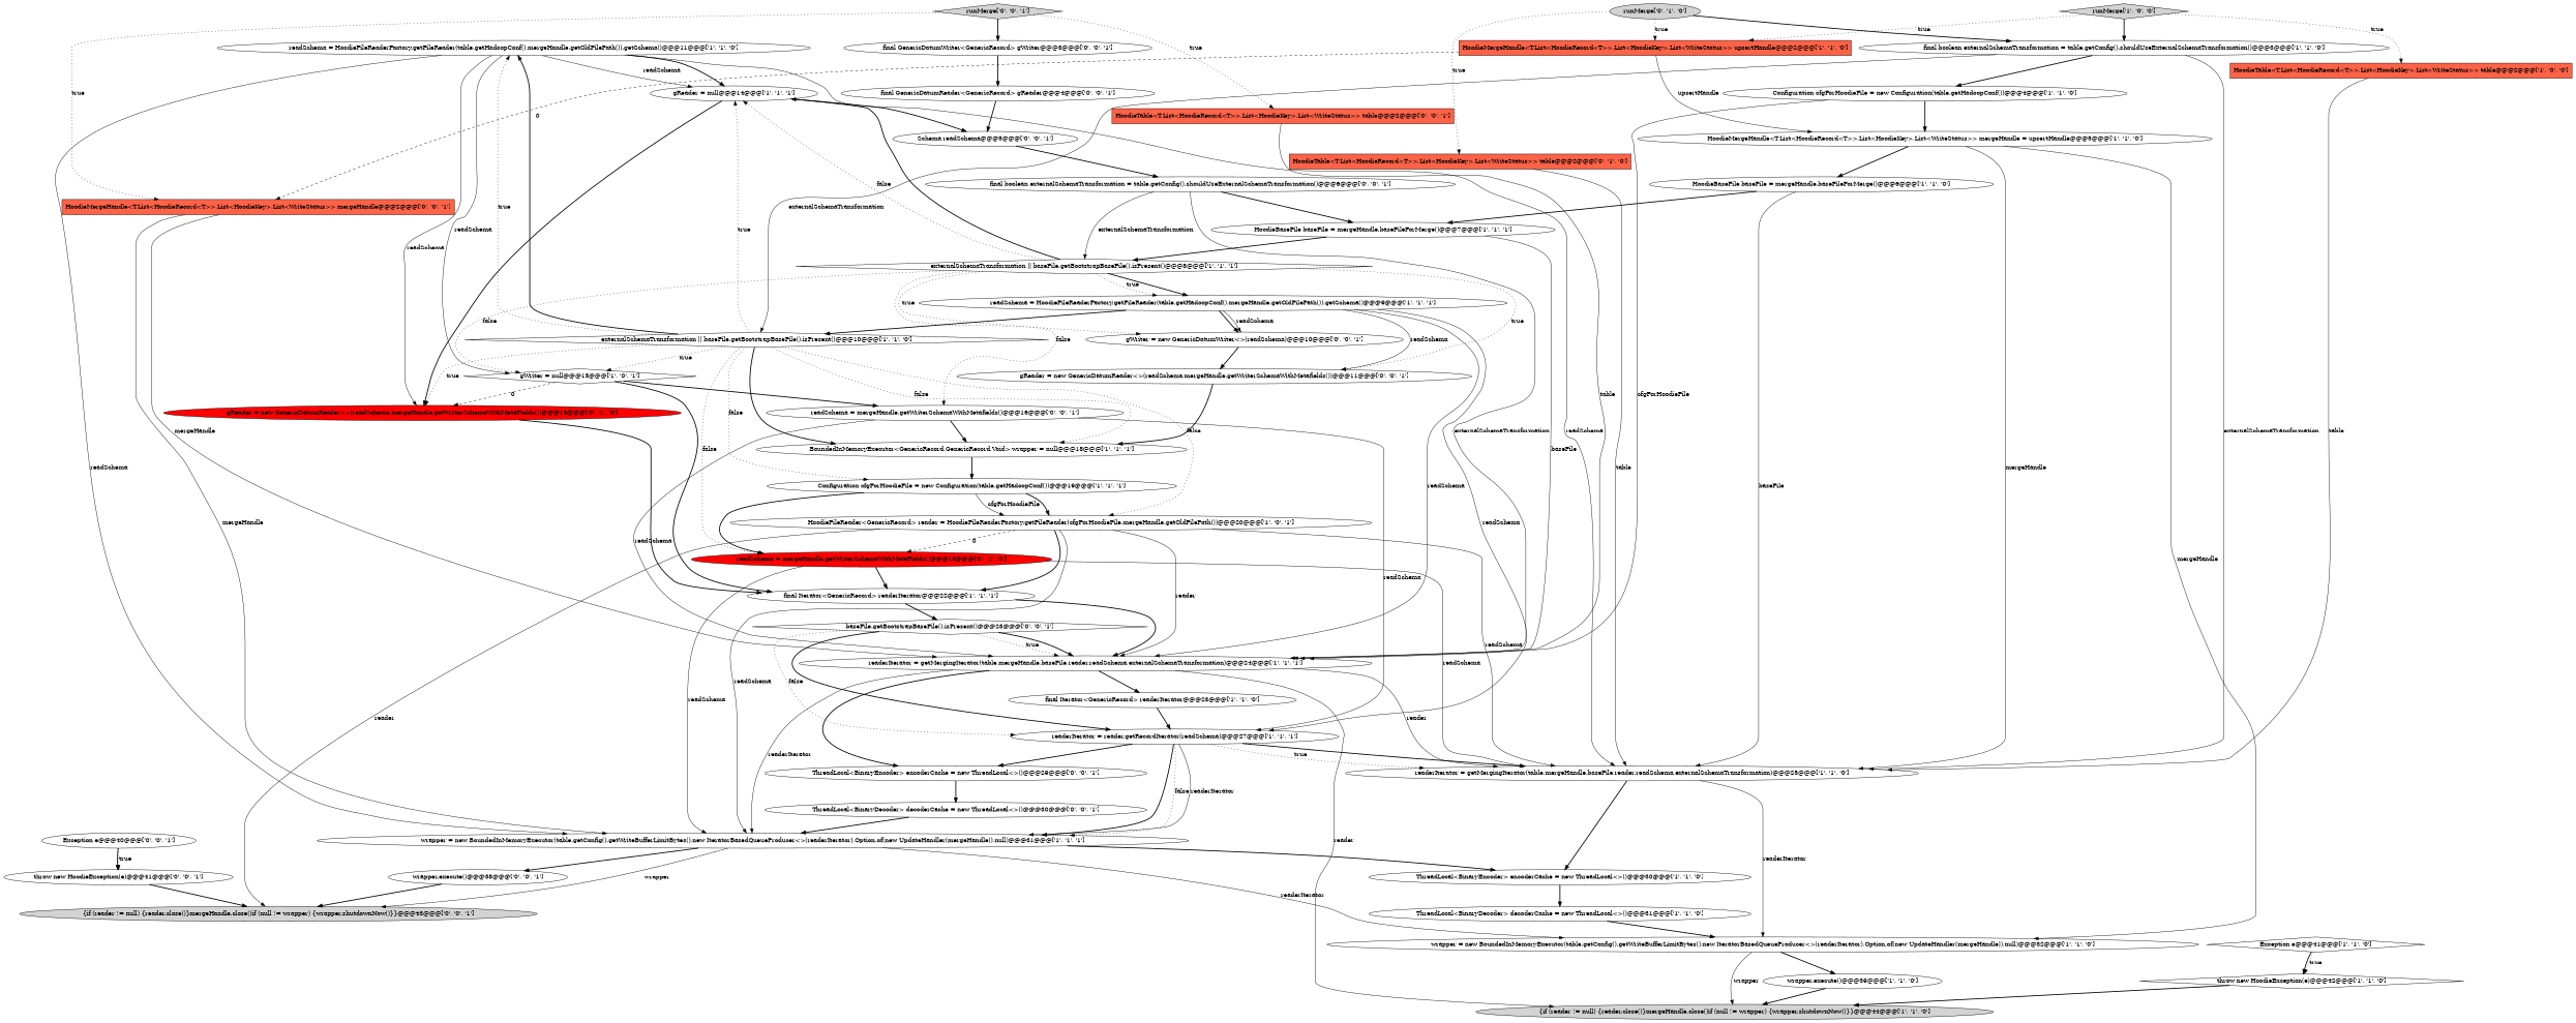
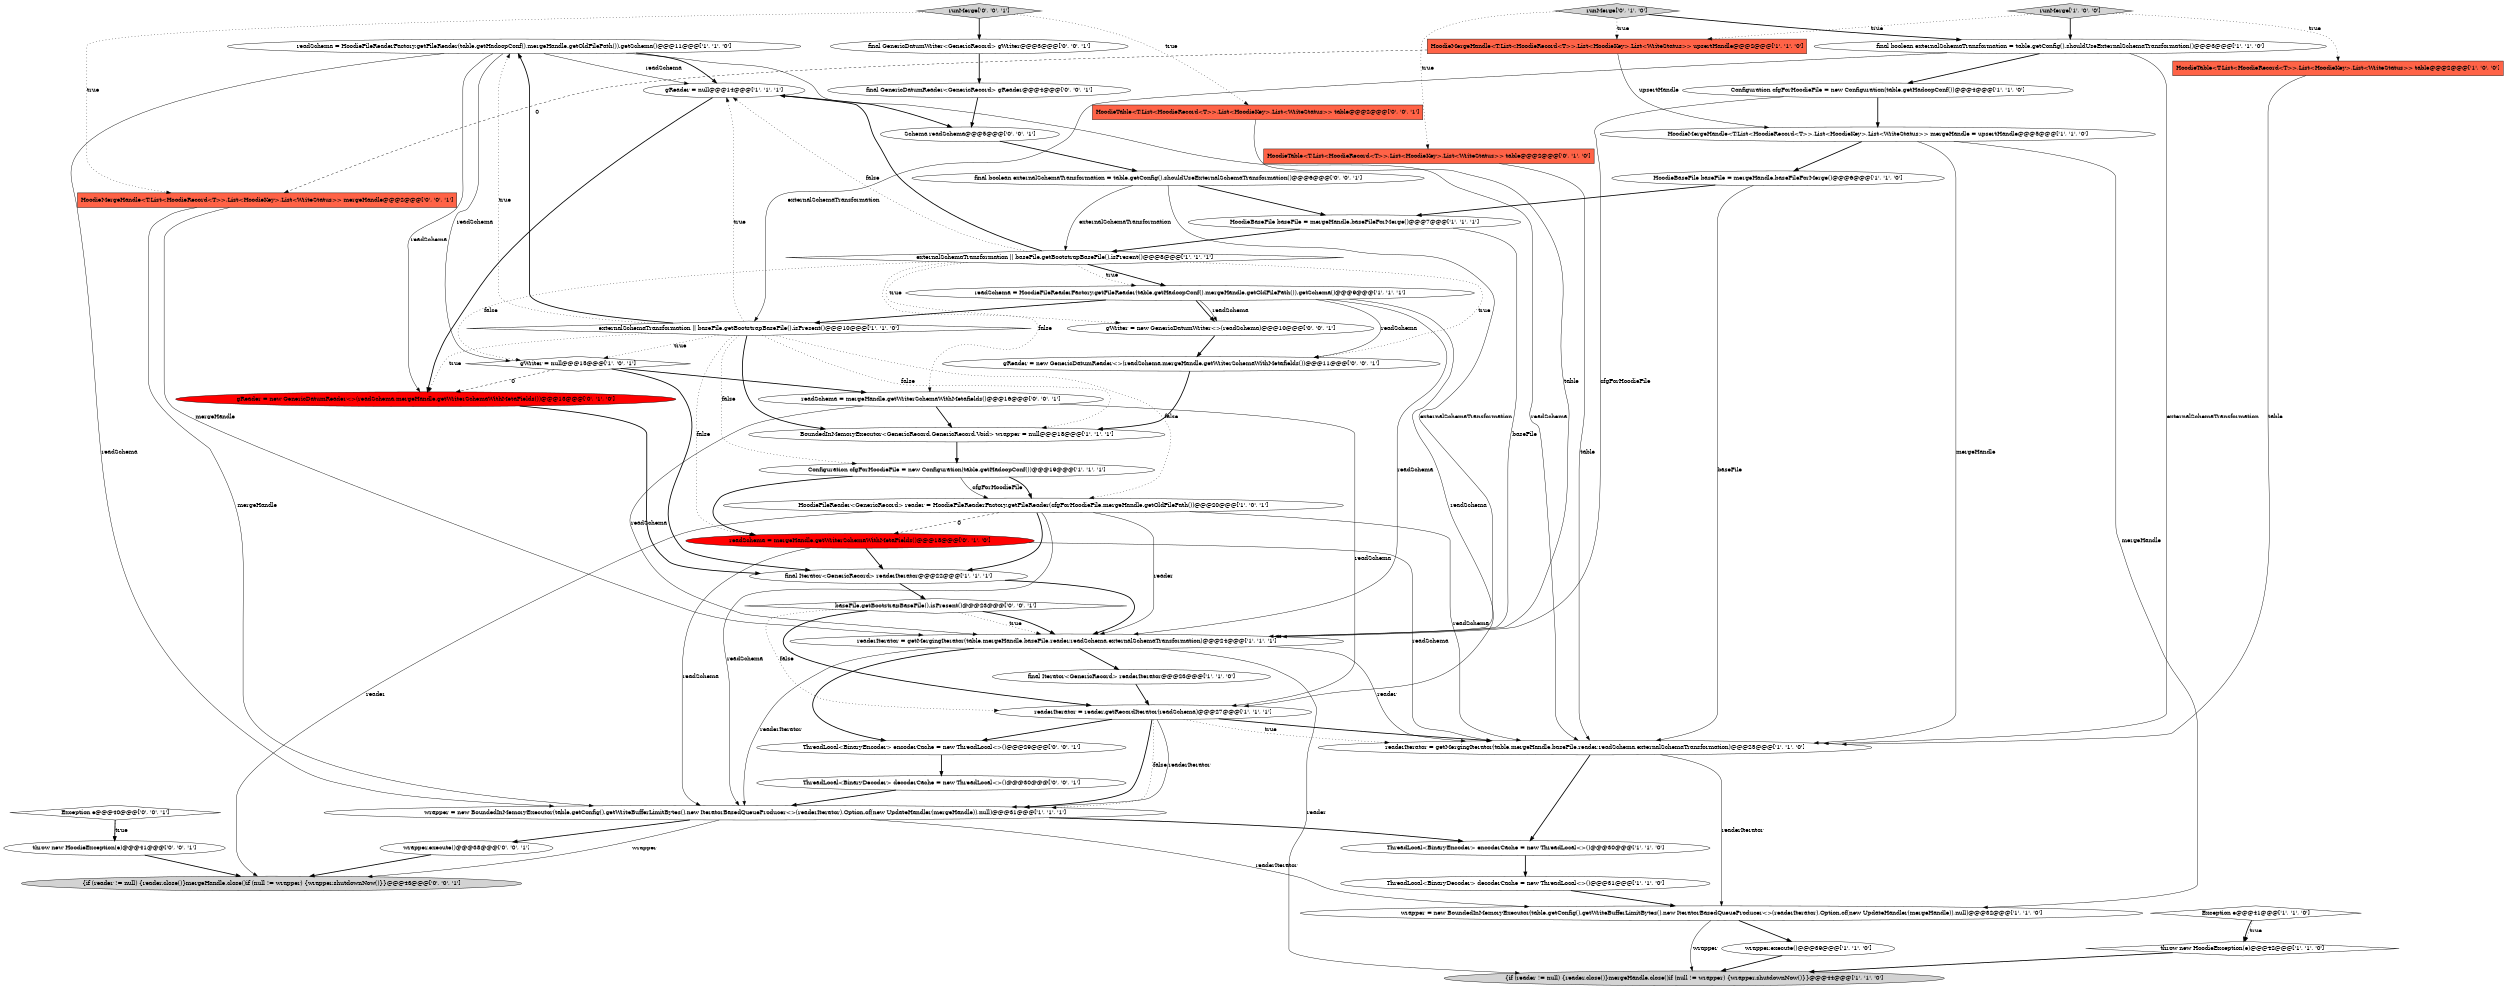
  digraph {
    node [fillcolor=white shape=ellipse style=filled]
    edge [style=bold]
    n1 [label="ThreadLocal<BinaryDecoder> decoderCache = new ThreadLocal<>()@@@30@@@['0', '0', '1']"]
    n2 [label="wrapper = new BoundedInMemoryExecutor(table.getConfig().getWriteBufferLimitBytes(),new IteratorBasedQueueProducer<>(readerIterator),Option.of(new UpdateHandler(mergeHandle)),null)@@@31@@@['1', '1', '1']"]
    n3 [label="wrapper = new BoundedInMemoryExecutor(table.getConfig().getWriteBufferLimitBytes(),new IteratorBasedQueueProducer<>(readerIterator),Option.of(new UpdateHandler(mergeHandle)),null)@@@32@@@['1', '1', '0']"]
    n4 [label="ThreadLocal<BinaryEncoder> encoderCache = new ThreadLocal<>()@@@30@@@['1', '1', '0']"]
    n5 [fillcolor=lightgray label="{if (reader != null) {reader.close()}mergeHandle.close()if (null != wrapper) {wrapper.shutdownNow()}}@@@43@@@['0', '0', '1']"]
    n6 [label="wrapper.execute()@@@38@@@['0', '0', '1']"]
    n7 [label="ThreadLocal<BinaryDecoder> decoderCache = new ThreadLocal<>()@@@31@@@['1', '1', '0']"]
    n8 [label="wrapper.execute()@@@39@@@['1', '1', '0']"]
    n9 [fillcolor=lightgray label="{if (reader != null) {reader.close()}mergeHandle.close()if (null != wrapper) {wrapper.shutdownNow()}}@@@44@@@['1', '1', '0']"]
    n10 [label="readerIterator = getMergingIterator(table,mergeHandle,baseFile,reader,readSchema,externalSchemaTransformation)@@@25@@@['1', '1', '0']"]
    n11 [label="readSchema = HoodieFileReaderFactory.getFileReader(table.getHadoopConf(),mergeHandle.getOldFilePath()).getSchema()@@@11@@@['1', '1', '0']"]
    n12 [label="gReader = null@@@14@@@['1', '1', '1']"]
    n13 [fillcolor=red label="gReader = new GenericDatumReader<>(readSchema,mergeHandle.getWriterSchemaWithMetaFields())@@@13@@@['0', '1', '0']"]
    n14 [label="gWriter = null@@@15@@@['1', '0', '1']" shape=diamond]
    n15 [label="Schema readSchema@@@5@@@['0', '0', '1']"]
    n16 [label="final Iterator<GenericRecord> readerIterator@@@22@@@['1', '1', '1']"]
    n17 [label="readSchema = mergeHandle.getWriterSchemaWithMetafields()@@@16@@@['0', '0', '1']"]
-   n18 [label="Exception e@@@40@@@['0', '0', '1']"]
+   n18 [label="Exception e@@@40@@@['0', '0', '1']" shape=diamond]
    n19 [label="throw new HoodieException(e)@@@41@@@['0', '0', '1']"]
    n20 [fillcolor=tomato label="HoodieTable<T,List<HoodieRecord<T>>,List<HoodieKey>,List<WriteStatus>> table@@@2@@@['0', '0', '1']" shape=box]
    n21 [label="readerIterator = getMergingIterator(table,mergeHandle,baseFile,reader,readSchema,externalSchemaTransformation)@@@24@@@['1', '1', '1']"]
    n22 [label="ThreadLocal<BinaryEncoder> encoderCache = new ThreadLocal<>()@@@29@@@['0', '0', '1']"]
    n23 [label="final Iterator<GenericRecord> readerIterator@@@23@@@['1', '1', '0']"]
    n24 [label="HoodieBaseFile baseFile = mergeHandle.baseFileForMerge()@@@6@@@['1', '1', '0']"]
    n25 [label="HoodieBaseFile baseFile = mergeHandle.baseFileForMerge()@@@7@@@['1', '1', '1']"]
    n26 [label="externalSchemaTransformation || baseFile.getBootstrapBaseFile().isPresent()@@@8@@@['1', '1', '1']" shape=diamond]
    n27 [label="readerIterator = reader.getRecordIterator(readSchema)@@@27@@@['1', '1', '1']"]
    n28 [label="gReader = new GenericDatumReader<>(readSchema,mergeHandle.getWriterSchemaWithMetafields())@@@11@@@['0', '0', '1']"]
    n29 [label="BoundedInMemoryExecutor<GenericRecord,GenericRecord,Void> wrapper = null@@@18@@@['1', '1', '1']"]
    n30 [label="Configuration cfgForHoodieFile = new Configuration(table.getHadoopConf())@@@19@@@['1', '1', '1']"]
    n31 [fillcolor=lightgray label="runMerge['0', '0', '1']" shape=diamond]
    n32 [fillcolor=tomato label="HoodieMergeHandle<T,List<HoodieRecord<T>>,List<HoodieKey>,List<WriteStatus>> mergeHandle@@@2@@@['0', '0', '1']" shape=box]
    n33 [label="final GenericDatumWriter<GenericRecord> gWriter@@@3@@@['0', '0', '1']"]
    n34 [label="final GenericDatumReader<GenericRecord> gReader@@@4@@@['0', '0', '1']"]
    n35 [label="final boolean externalSchemaTransformation = table.getConfig().shouldUseExternalSchemaTransformation()@@@3@@@['1', '1', '0']"]
    n36 [label="externalSchemaTransformation || baseFile.getBootstrapBaseFile().isPresent()@@@10@@@['1', '1', '0']" shape=diamond]
    n37 [label="Configuration cfgForHoodieFile = new Configuration(table.getHadoopConf())@@@4@@@['1', '1', '0']"]
    n38 [fillcolor=red label="readSchema = mergeHandle.getWriterSchemaWithMetaFields()@@@18@@@['0', '1', '0']"]
    n39 [label="HoodieFileReader<GenericRecord> reader = HoodieFileReaderFactory.getFileReader(cfgForHoodieFile,mergeHandle.getOldFilePath())@@@20@@@['1', '0', '1']"]
    n40 [label="HoodieMergeHandle<T,List<HoodieRecord<T>>,List<HoodieKey>,List<WriteStatus>> mergeHandle = upsertHandle@@@5@@@['1', '1', '0']"]
    n41 [label="baseFile.getBootstrapBaseFile().isPresent()@@@23@@@['0', '0', '1']" shape=diamond]
    n42 [fillcolor=tomato label="HoodieTable<T,List<HoodieRecord<T>>,List<HoodieKey>,List<WriteStatus>> table@@@2@@@['0', '1', '0']" shape=box]
    n43 [label="gWriter = new GenericDatumWriter<>(readSchema)@@@10@@@['0', '0', '1']"]
    n44 [label="readSchema = HoodieFileReaderFactory.getFileReader(table.getHadoopConf(),mergeHandle.getOldFilePath()).getSchema()@@@9@@@['1', '1', '1']"]
    n45 [label="Exception e@@@41@@@['1', '1', '0']" shape=diamond]
    n46 [label="throw new HoodieException(e)@@@42@@@['1', '1', '0']" shape=diamond]
    n47 [fillcolor=tomato label="HoodieTable<T,List<HoodieRecord<T>>,List<HoodieKey>,List<WriteStatus>> table@@@2@@@['1', '0', '0']" shape=box]
    n48 [fillcolor=lightgray label="runMerge['1', '0', '0']" shape=diamond]
    n49 [fillcolor=tomato label="HoodieMergeHandle<T,List<HoodieRecord<T>>,List<HoodieKey>,List<WriteStatus>> upsertHandle@@@2@@@['1', '1', '0']" shape=box]
    n50 [label="final boolean externalSchemaTransformation = table.getConfig().shouldUseExternalSchemaTransformation()@@@6@@@['0', '0', '1']"]
-   n51 [fillcolor=lightgray label="runMerge['0', '1', '0']"]
+   n51 [fillcolor=lightgray label="runMerge['0', '1', '0']" shape=diamond]
    n1 -> n2
    n2 -> n3 [label=readerIterator style=solid]
    n2 -> n4
    n2 -> n5 [label=wrapper style=solid]
    n2 -> n6
    n3 -> n8
    n3 -> n9 [label=wrapper style=solid]
    n4 -> n7
    n6 -> n5
    n7 -> n3
    n8 -> n9
    n10 -> n3 [label=readerIterator style=solid]
    n10 -> n4
    n11 -> n2 [label=readSchema style=solid]
    n11 -> n10 [label=readSchema style=solid]
    n11 -> n12 [label=readSchema style=solid]
    n11 -> n12
    n11 -> n13 [label=readSchema style=solid]
    n11 -> n14 [label=readSchema style=solid]
    n12 -> n13
    n12 -> n15
    n13 -> n16
    n14 -> n13 [label=0 style=dashed]
    n14 -> n16
    n14 -> n17
    n15 -> n50
    n16 -> n21
    n16 -> n41
    n17 -> n21 [label=readSchema style=solid]
    n17 -> n27 [label=readSchema style=solid]
    n17 -> n29
    n18 -> n19
    n18 -> n19 [label=true style=dotted]
    n19 -> n5
    n20 -> n21 [label=table style=solid]
    n21 -> n2 [label=readerIterator style=solid]
    n21 -> n9 [label=reader style=solid]
    n21 -> n10 [label=reader style=solid]
    n21 -> n22
    n21 -> n23
    n22 -> n1
    n23 -> n27
    n24 -> n10 [label=baseFile style=solid]
    n24 -> n25
    n25 -> n21 [label=baseFile style=solid]
    n25 -> n26
    n26 -> n12
    n26 -> n12 [label=false style=dotted]
    n26 -> n14 [label=false style=dotted]
    n26 -> n17 [label=false style=dotted]
    n26 -> n28 [label=true style=dotted]
    n26 -> n43 [label=true style=dotted]
    n26 -> n44
    n26 -> n44 [label=true style=dotted]
    n27 -> n2 [label=false style=dotted]
    n27 -> n2 [label=readerIterator style=solid]
    n27 -> n2
    n27 -> n10 [label=true style=dotted]
    n27 -> n10
    n27 -> n22
    n28 -> n29
    n29 -> n30
    n30 -> n38
    n30 -> n39 [label=cfgForHoodieFile style=solid]
    n30 -> n39
    n31 -> n20 [label=true style=dotted]
    n31 -> n32 [label=true style=dotted]
    n31 -> n33
    n32 -> n2 [label=mergeHandle style=solid]
    n32 -> n21 [label=mergeHandle style=solid]
    n33 -> n34
    n34 -> n15
    n35 -> n10 [label=externalSchemaTransformation style=solid]
    n35 -> n36 [label=externalSchemaTransformation style=solid]
    n35 -> n37
    n36 -> n11
    n36 -> n11 [label=true style=dotted]
    n36 -> n12 [label=true style=dotted]
    n36 -> n13 [label=true style=dotted]
    n36 -> n14 [label=true style=dotted]
    n36 -> n29 [label=false style=dotted]
    n36 -> n29
    n36 -> n30 [label=false style=dotted]
    n36 -> n38 [label=false style=dotted]
    n36 -> n39 [label=false style=dotted]
    n37 -> n21 [label=cfgForHoodieFile style=solid]
    n37 -> n40
    n38 -> n2 [label=readSchema style=solid]
    n38 -> n10 [label=readSchema style=solid]
    n38 -> n16
    n39 -> n2 [label=readSchema style=solid]
    n39 -> n5 [label=reader style=solid]
    n39 -> n10 [label=readSchema style=solid]
    n39 -> n16
    n39 -> n21 [label=reader style=solid]
    n39 -> n38 [label=0 style=dashed]
    n40 -> n3 [label=mergeHandle style=solid]
    n40 -> n10 [label=mergeHandle style=solid]
    n40 -> n24
    n41 -> n21 [label=true style=dotted]
    n41 -> n21
    n41 -> n27 [label=false style=dotted]
    n41 -> n27
    n42 -> n10 [label=table style=solid]
    n43 -> n28
    n44 -> n21 [label=readSchema style=solid]
    n44 -> n27 [label=readSchema style=solid]
    n44 -> n28 [label=readSchema style=solid]
    n44 -> n36
    n44 -> n43
    n44 -> n43 [label=readSchema style=solid]
    n45 -> n46
    n45 -> n46 [label=true style=dotted]
    n46 -> n9
    n47 -> n10 [label=table style=solid]
    n48 -> n35
    n48 -> n47 [label=true style=dotted]
    n48 -> n49 [label=true style=dotted]
    n49 -> n32 [label=0 style=dashed]
    n49 -> n40 [label=upsertHandle style=solid]
    n50 -> n21 [label=externalSchemaTransformation style=solid]
    n50 -> n25
    n50 -> n26 [label=externalSchemaTransformation style=solid]
    n51 -> n35
    n51 -> n42 [label=true style=dotted]
    n51 -> n49 [label=true style=dotted]
  }
